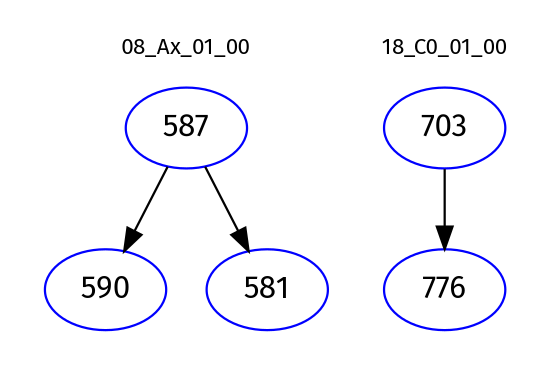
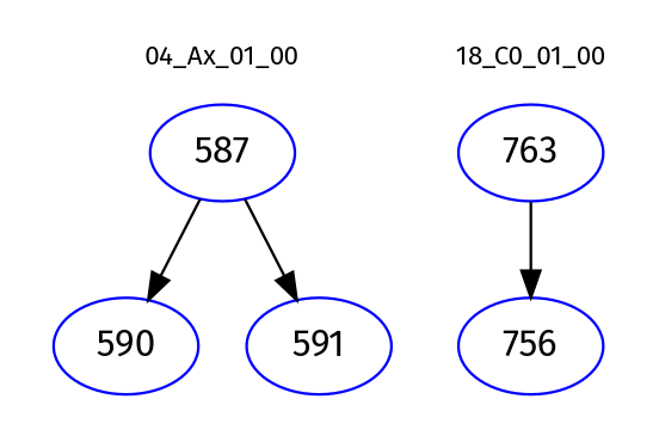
  digraph {
    fontname="Fira Sans"
    node [color=blue fontname="Fira Sans"]
    edge [color=black fontname="Fira Sans"]
    n1 [label=587]
    n2 [label=590]
-   n3 [label=581]
-   n4 [label=703]
-   n5 [label=776]
+   n3 [label=591]
+   n4 [label=763]
+   n5 [label=756]
    subgraph cluster_1 {
      color=white
      fontsize=10
-     label="08_Ax_01_00"
+     label="04_Ax_01_00"
      n1
      n2
      n3
    }
    subgraph cluster_2 {
      color=white
      fontsize=10
      label="18_C0_01_00"
      n4
      n5
    }
    n1 -> n2
    n1 -> n3
    n4 -> n5
  }
